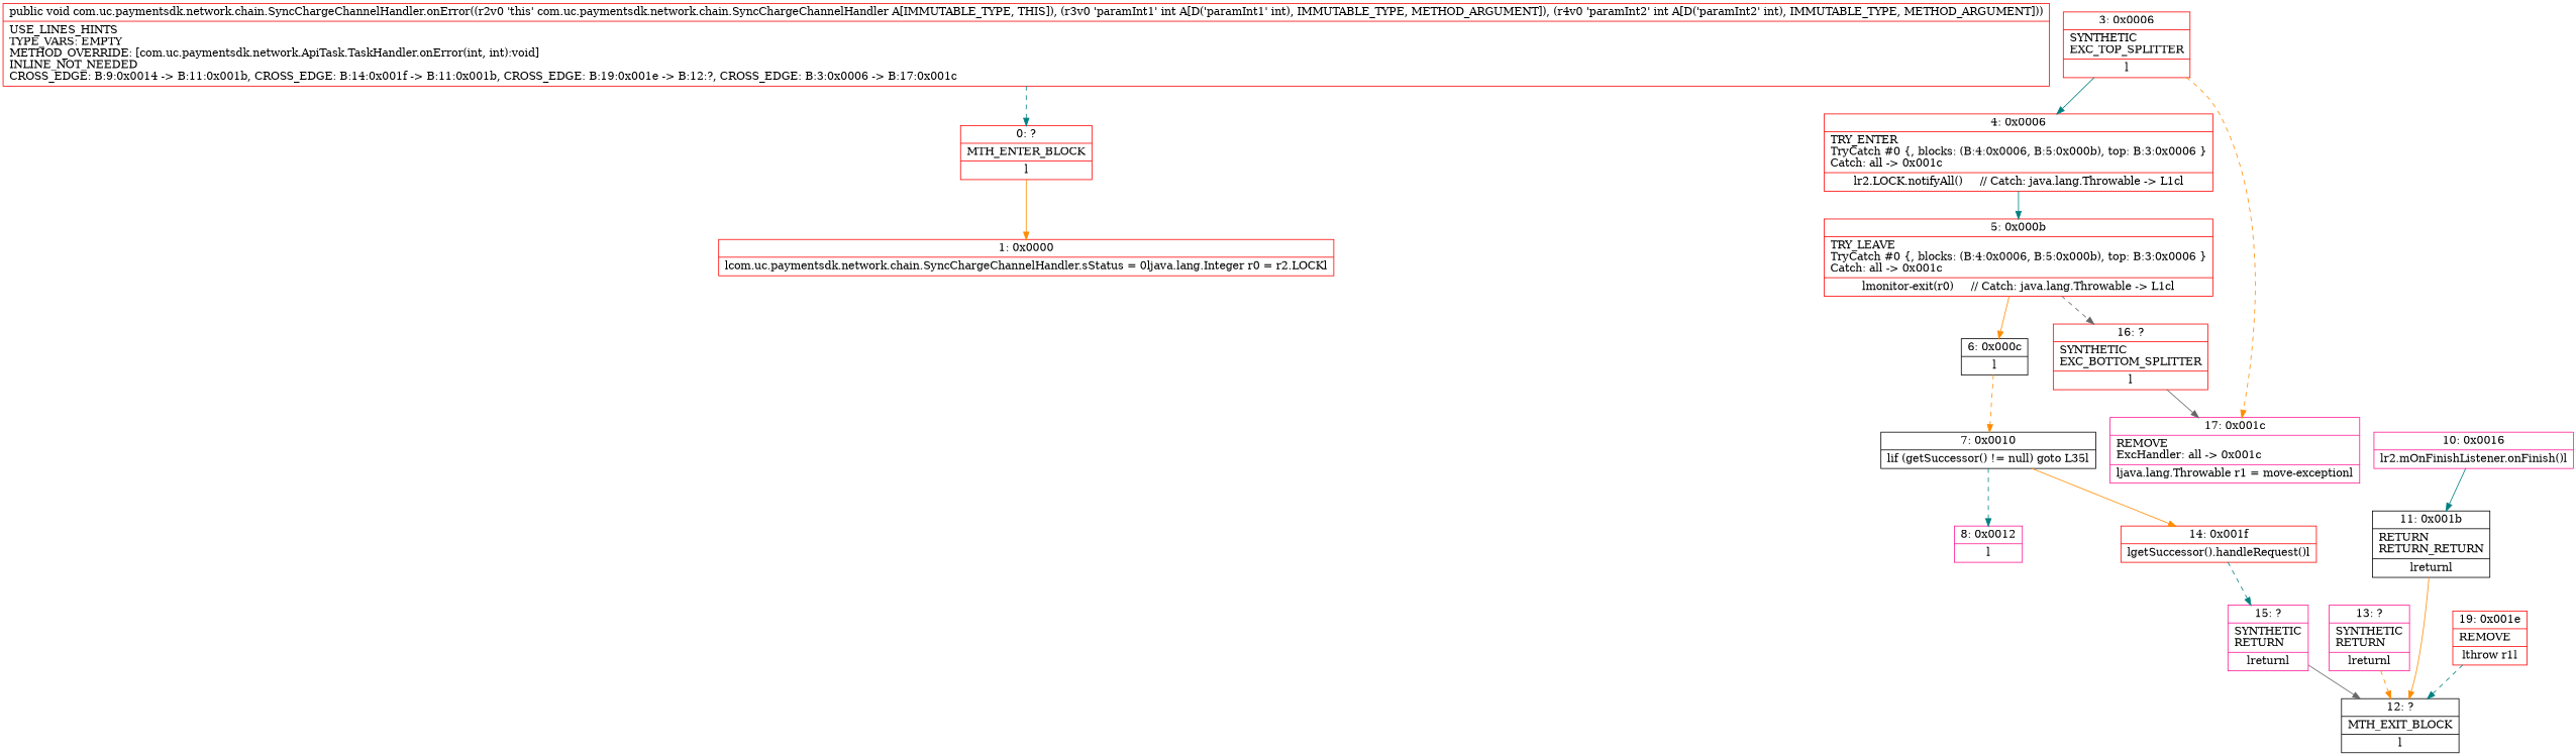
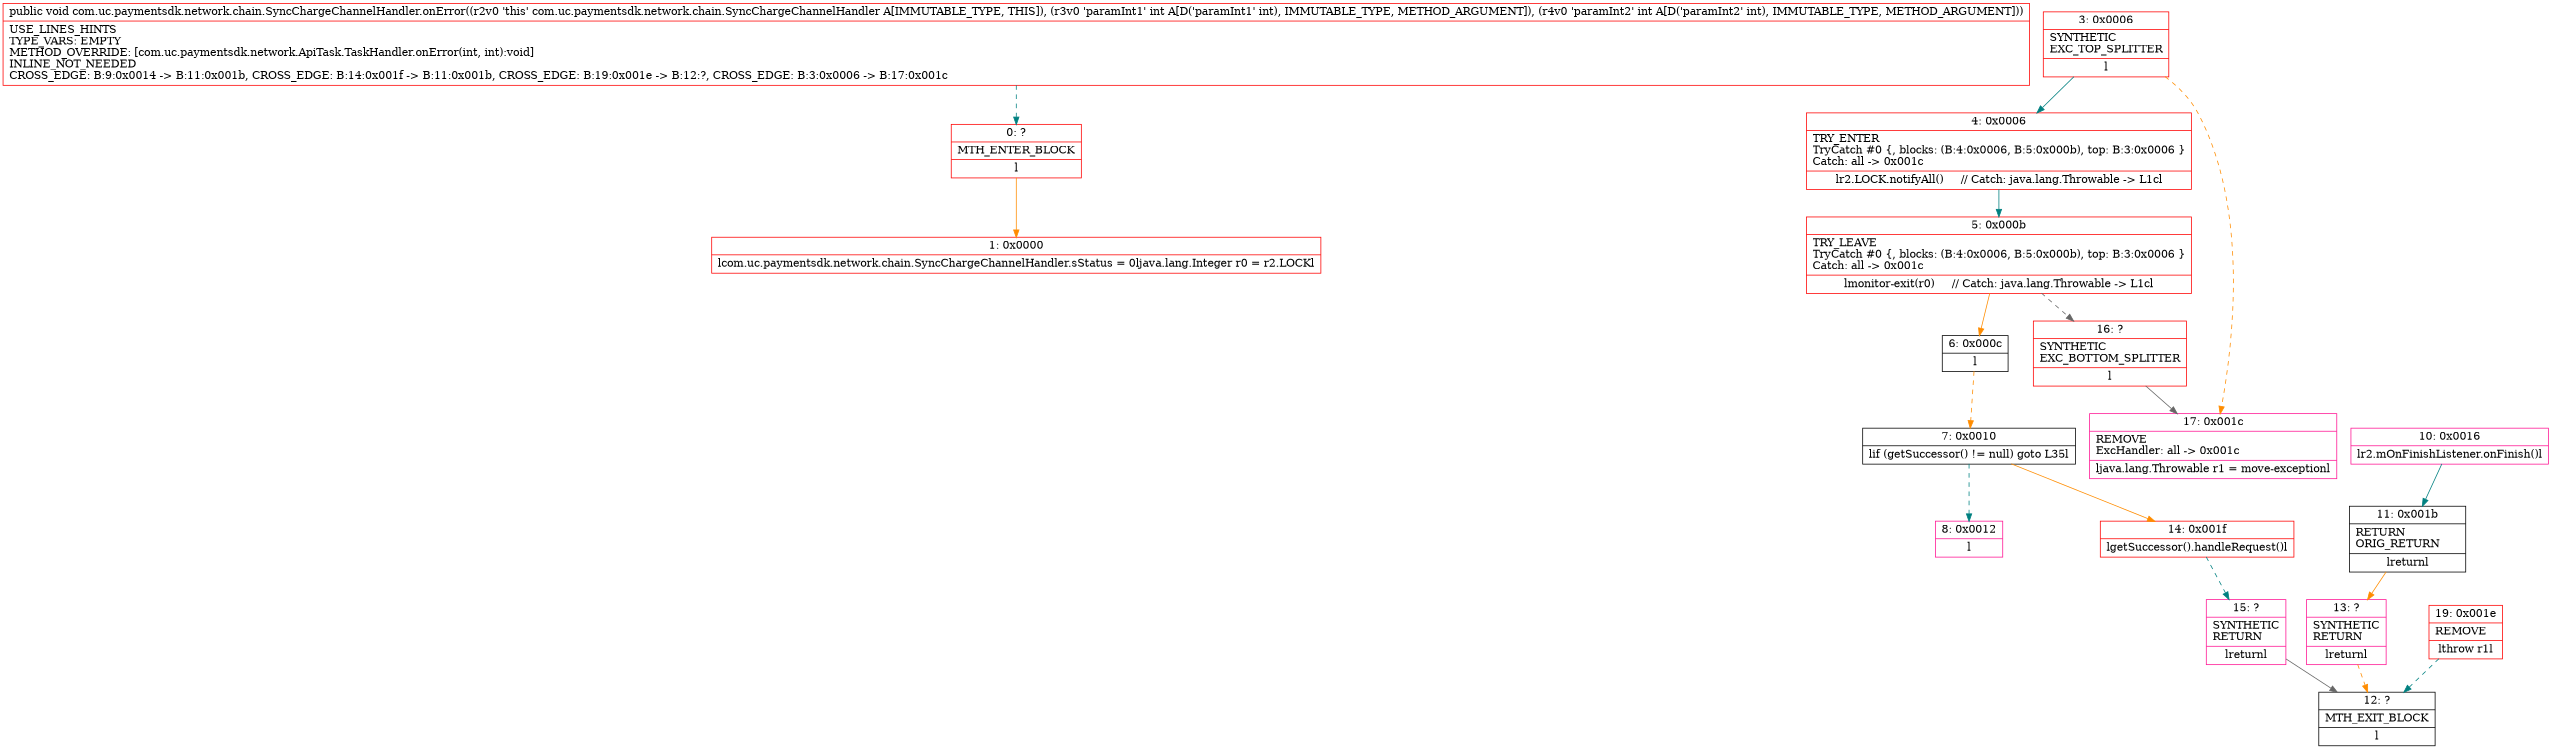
  digraph {
    node [color=red shape=record]
    edge [color=darkorange style=solid]
    n1 [label="{0\:\ ?|MTH_ENTER_BLOCK\l|l}"]
    n2 [label="{1\:\ 0x0000|lcom.uc.paymentsdk.network.chain.SyncChargeChannelHandler.sStatus = 0ljava.lang.Integer r0 = r2.LOCKl}"]
    n3 [label="{3\:\ 0x0006|SYNTHETIC\lEXC_TOP_SPLITTER\l|l}"]
    n4 [label="{4\:\ 0x0006|TRY_ENTER\lTryCatch #0 \{, blocks: (B:4:0x0006, B:5:0x000b), top: B:3:0x0006 \}\lCatch: all \-\> 0x001c\l|lr2.LOCK.notifyAll()     \/\/ Catch: java.lang.Throwable \-\> L1cl}"]
    n5 [color=deeppink label="{17\:\ 0x001c|REMOVE\lExcHandler: all \-\> 0x001c\l|ljava.lang.Throwable r1 = move\-exceptionl}"]
    n6 [label="{5\:\ 0x000b|TRY_LEAVE\lTryCatch #0 \{, blocks: (B:4:0x0006, B:5:0x000b), top: B:3:0x0006 \}\lCatch: all \-\> 0x001c\l|lmonitor\-exit(r0)     \/\/ Catch: java.lang.Throwable \-\> L1cl}"]
    n7 [color=black label="{6\:\ 0x000c|l}"]
    n8 [label="{16\:\ ?|SYNTHETIC\lEXC_BOTTOM_SPLITTER\l|l}"]
    n9 [color=black label="{7\:\ 0x0010|lif (getSuccessor() != null) goto L35l}"]
    n10 [color=deeppink label="{8\:\ 0x0012|l}"]
    n11 [label="{14\:\ 0x001f|lgetSuccessor().handleRequest()l}"]
    n12 [color=deeppink label="{15\:\ ?|SYNTHETIC\lRETURN\l|lreturnl}"]
    n13 [color=deeppink label="{10\:\ 0x0016|lr2.mOnFinishListener.onFinish()l}"]
-   n14 [color=black label="{11\:\ 0x001b|RETURN\lRETURN_RETURN\l|lreturnl}"]
+   n14 [color=black label="{11\:\ 0x001b|RETURN\lORIG_RETURN\l|lreturnl}"]
    n15 [color=deeppink label="{13\:\ ?|SYNTHETIC\lRETURN\l|lreturnl}"]
    n16 [color=black label="{12\:\ ?|MTH_EXIT_BLOCK\l|l}"]
    n17 [label="{19\:\ 0x001e|REMOVE\l|lthrow r1l}"]
    n18 [label="{public void com.uc.paymentsdk.network.chain.SyncChargeChannelHandler.onError((r2v0 'this' com.uc.paymentsdk.network.chain.SyncChargeChannelHandler A[IMMUTABLE_TYPE, THIS]), (r3v0 'paramInt1' int A[D('paramInt1' int), IMMUTABLE_TYPE, METHOD_ARGUMENT]), (r4v0 'paramInt2' int A[D('paramInt2' int), IMMUTABLE_TYPE, METHOD_ARGUMENT]))  | USE_LINES_HINTS\lTYPE_VARS: EMPTY\lMETHOD_OVERRIDE: [com.uc.paymentsdk.network.ApiTask.TaskHandler.onError(int, int):void]\lINLINE_NOT_NEEDED\lCROSS_EDGE: B:9:0x0014 \-\> B:11:0x001b, CROSS_EDGE: B:14:0x001f \-\> B:11:0x001b, CROSS_EDGE: B:19:0x001e \-\> B:12:?, CROSS_EDGE: B:3:0x0006 \-\> B:17:0x001c\l}"]
    n1 -> n2
    n3 -> n4 [color=teal]
    n3 -> n5 [style=dashed]
    n4 -> n6 [color=teal]
    n6 -> n7
    n6 -> n8 [color=gray40 style=dashed]
    n7 -> n9 [style=dashed]
    n8 -> n5 [color=gray40]
    n9 -> n10 [color=teal style=dashed]
    n9 -> n11
    n11 -> n12 [color=teal style=dashed]
    n12 -> n16 [color=gray40]
    n13 -> n14 [color=teal]
-   n14 -> n16
+   n14 -> n15
    n15 -> n16 [style=dashed]
    n17 -> n16 [color=teal style=dashed]
    n18 -> n1 [color=teal style=dashed]
  }
